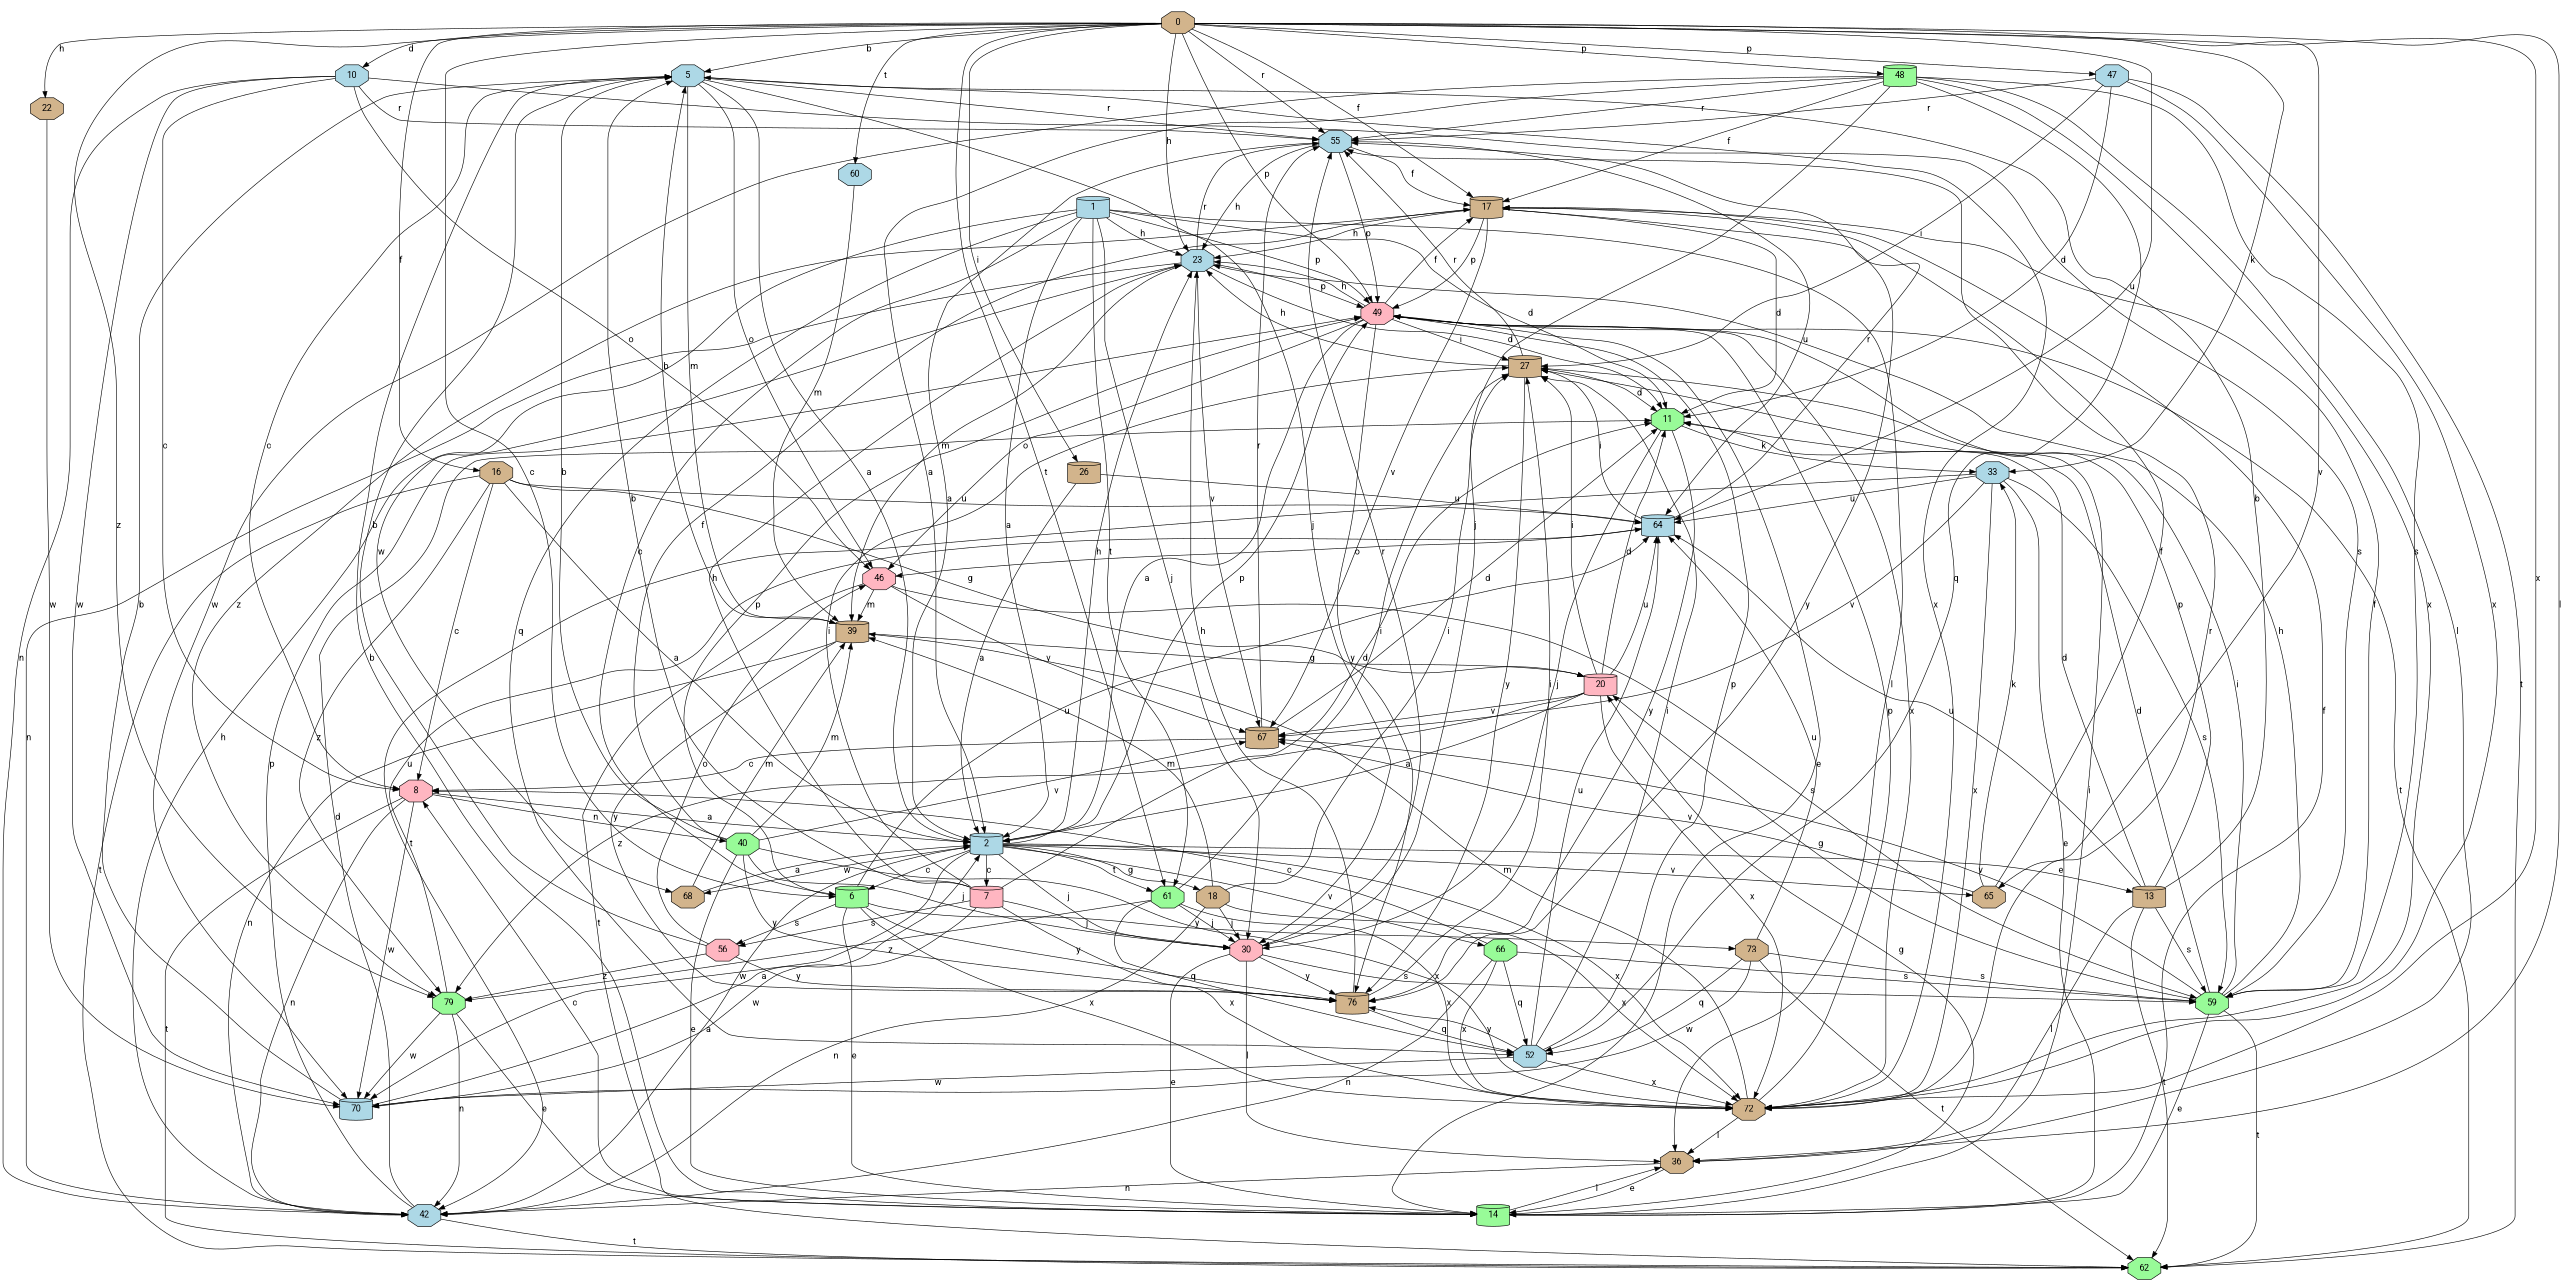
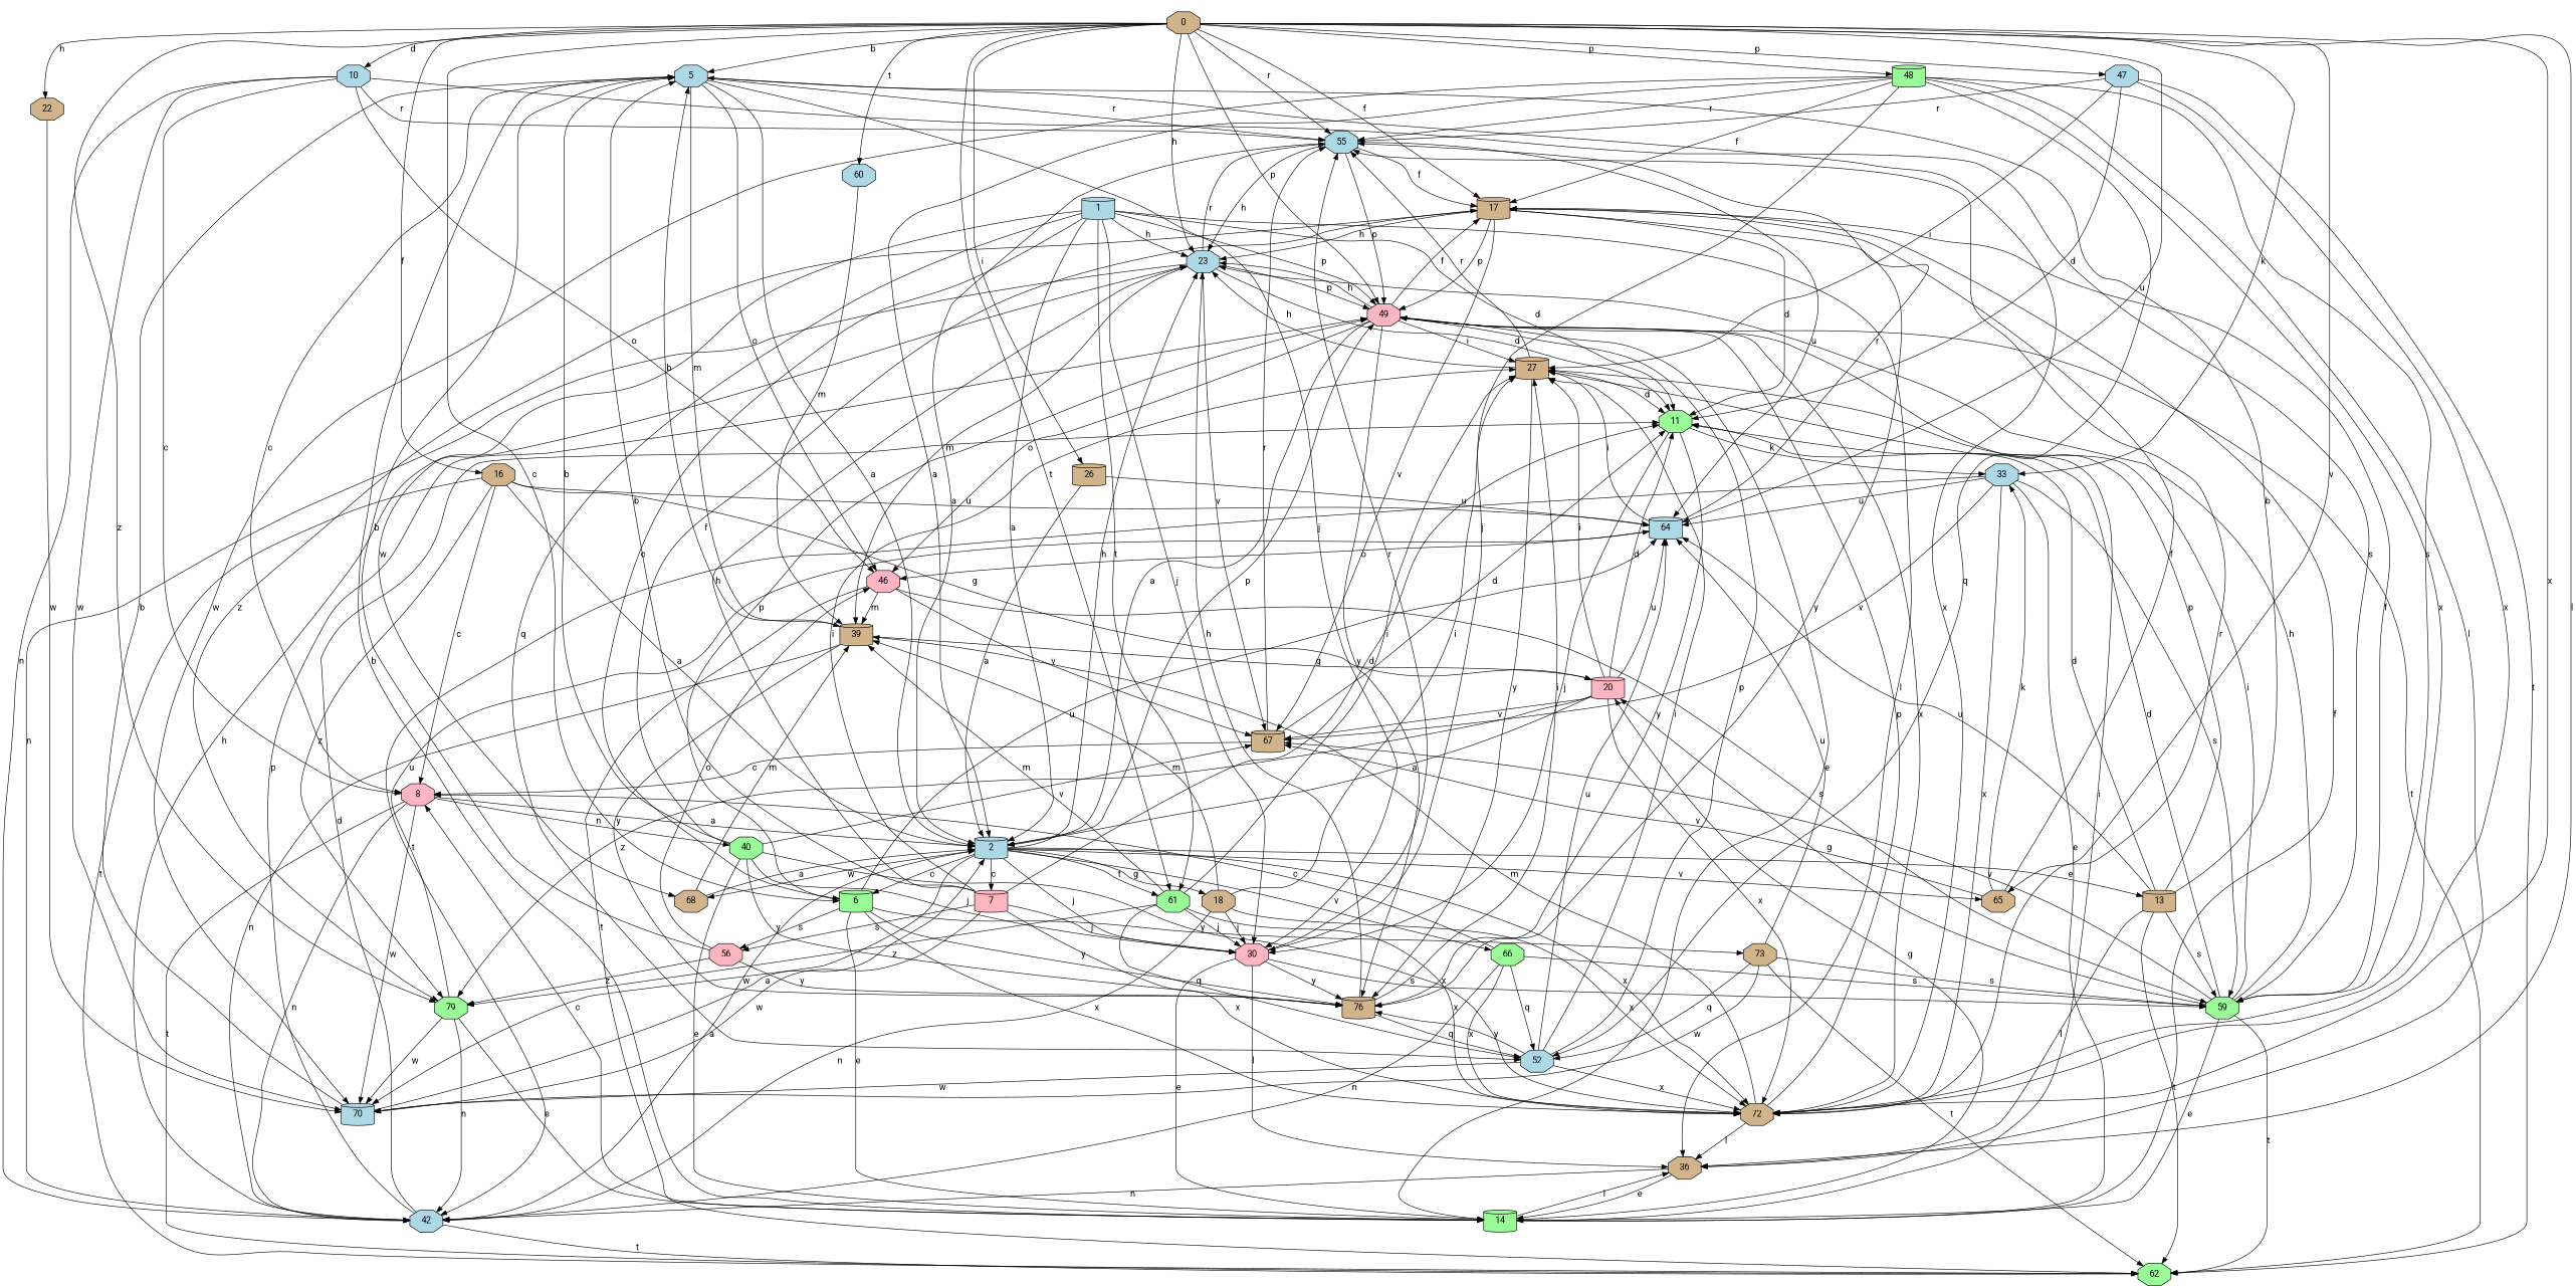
  strict digraph {
    fontname=Roboto
    node [fillcolor=tan fontname=Roboto shape=octagon style=filled]
    edge [fontname=Roboto]
    5 [fillcolor=lightblue]
    0
    6 [fillcolor=palegreen shape=cylinder]
    10 [fillcolor=lightblue]
    16
    17 [shape=cylinder]
    22
    23 [fillcolor=lightblue]
    26 [shape=cylinder]
    33 [fillcolor=lightblue]
    36
    47 [fillcolor=lightblue]
    48 [fillcolor=palegreen shape=cylinder]
    49 [fillcolor=lightpink]
    55 [fillcolor=lightblue]
    60 [fillcolor=lightblue]
    61 [fillcolor=palegreen]
    64 [fillcolor=lightblue shape=cylinder]
    65
    72
    79 [fillcolor=palegreen]
    2 [fillcolor=lightblue shape=cylinder]
    30 [fillcolor=lightpink]
    8 [fillcolor=lightpink]
    39 [shape=cylinder]
    46 [fillcolor=lightpink]
    14 [fillcolor=palegreen shape=cylinder]
    56 [fillcolor=lightpink]
    73
    76 [shape=cylinder]
    70 [fillcolor=lightblue shape=cylinder]
    42 [fillcolor=lightblue]
    59 [fillcolor=palegreen]
    62 [fillcolor=palegreen]
    20 [fillcolor=lightpink shape=cylinder]
    11 [fillcolor=palegreen]
    67 [shape=cylinder]
    27 [shape=cylinder]
    52 [fillcolor=lightblue]
    1 [fillcolor=lightblue shape=cylinder]
    68
    7 [fillcolor=lightpink shape=cylinder]
    13 [shape=cylinder]
    18
    66 [fillcolor=palegreen]
    40 [fillcolor=palegreen]
    5 -> 55 [label=r]
    5 -> 72 [label=x]
    5 -> 2 [label=a]
    5 -> 30 [label=j]
    5 -> 8 [label=c]
    5 -> 39 [label=m]
    5 -> 46 [label=o]
    0 -> 5 [label=b]
    0 -> 6 [label=c]
    0 -> 10 [label=d]
    0 -> 16 [label=f]
    0 -> 17 [label=f]
    0 -> 22 [label=h]
    0 -> 23 [label=h]
    0 -> 26 [label=i]
    0 -> 33 [label=k]
    0 -> 36 [label=l]
    0 -> 47 [label=p]
    0 -> 48 [label=p]
    0 -> 49 [label=p]
    0 -> 55 [label=r]
    0 -> 60 [label=t]
    0 -> 61 [label=t]
    0 -> 64 [label=u]
    0 -> 65 [label=v]
    0 -> 72 [label=x]
    0 -> 79 [label=z]
    6 -> 49 [label=p]
    6 -> 64 [label=u]
    6 -> 72 [label=x]
    6 -> 14 [label=e]
    6 -> 56 [label=s]
    6 -> 73 [label=y]
    6 -> 76 [label=y]
    10 -> 55 [label=r]
    10 -> 8 [label=c]
    10 -> 46 [label=o]
    10 -> 70 [label=w]
    10 -> 42 [label=n]
    10 -> 59 [label=s]
    16 -> 64 [label=u]
    16 -> 79 [label=z]
    16 -> 2 [label=a]
    16 -> 8 [label=c]
    16 -> 62 [label=t]
    16 -> 20 [label=g]
    17 -> 23 [label=h]
    17 -> 49 [label=p]
    17 -> 79 [label=z]
    17 -> 76 [label=y]
    17 -> 11 [label=d]
    17 -> 67 [label=v]
    22 -> 70 [label=w]
    23 -> 49 [label=p]
    23 -> 55 [label=r]
    23 -> 39 [label=m]
    23 -> 42 [label=n]
    23 -> 11 [label=d]
    23 -> 67 [label=v]
    26 -> 64 [label=u]
    26 -> 2 [label=a]
    33 -> 64 [label=u]
    33 -> 72 [label=x]
    33 -> 14 [label=e]
    33 -> 42 [label=t]
    33 -> 59 [label=s]
    33 -> 67 [label=v]
    36 -> 14 [label=e]
    36 -> 42 [label=n]
    47 -> 55 [label=r]
    47 -> 72 [label=x]
    47 -> 62 [label=t]
    47 -> 11 [label=d]
    47 -> 27 [label=i]
    48 -> 17 [label=f]
    48 -> 36 [label=l]
    48 -> 55 [label=r]
    48 -> 72 [label=x]
    48 -> 2 [label=a]
    48 -> 30 [label=j]
    48 -> 70 [label=w]
    48 -> 59 [label=s]
    48 -> 52 [label=q]
    49 -> 17 [label=f]
    49 -> 23 [label=h]
    49 -> 72 [label=x]
    49 -> 2 [label=a]
    49 -> 46 [label=o]
    49 -> 14 [label=e]
    49 -> 76 [label=y]
    49 -> 62 [label=t]
    49 -> 27 [label=i]
    55 -> 17 [label=f]
    55 -> 23 [label=h]
    55 -> 49 [label=p]
    55 -> 64 [label=u]
    55 -> 2 [label=a]
    60 -> 39 [label=m]
    61 -> 72 [label=x]
    61 -> 79 [label=z]
    61 -> 30 [label=j]
    61 -> 27 [label=i]
    61 -> 52 [label=q]
    64 -> 55 [label=r]
    64 -> 46 [label=o]
    64 -> 27 [label=i]
    65 -> 17 [label=f]
    65 -> 33 [label=k]
    65 -> 67 [label=v]
    72 -> 36 [label=l]
    72 -> 49 [label=p]
    72 -> 55 [label=r]
    72 -> 39 [label=m]
    79 -> 64 [label=u]
    79 -> 14 [label=e]
    79 -> 70 [label=w]
    79 -> 42 [label=n]
    2 -> 6 [label=c]
    2 -> 23 [label=h]
    2 -> 49 [label=p]
    2 -> 61 [label=t]
    2 -> 65 [label=v]
    2 -> 72 [label=x]
    2 -> 30 [label=j]
    2 -> 70 [label=w]
    2 -> 68 [label=w]
    2 -> 7 [label=c]
    2 -> 13 [label=e]
    2 -> 18 [label=g]
    2 -> 66 [label=v]
    30 -> 36 [label=l]
    30 -> 55 [label=r]
    30 -> 14 [label=e]
    30 -> 76 [label=y]
    30 -> 59 [label=s]
    8 -> 2 [label=a]
    8 -> 70 [label=w]
    8 -> 42 [label=n]
    8 -> 62 [label=t]
    8 -> 40 [label=n]
    39 -> 5 [label=b]
    39 -> 76 [label=y]
    39 -> 42 [label=n]
    39 -> 20 [label=g]
    46 -> 39 [label=m]
    46 -> 59 [label=s]
    46 -> 62 [label=t]
    46 -> 67 [label=v]
    14 -> 5 [label=b]
    14 -> 17 [label=f]
    14 -> 36 [label=l]
    14 -> 8 [label=c]
    14 -> 20 [label=g]
    14 -> 27 [label=i]
    56 -> 5 [label=b]
    56 -> 79 [label=z]
    56 -> 46 [label=o]
    56 -> 76 [label=y]
    73 -> 64 [label=u]
    73 -> 70 [label=w]
    73 -> 59 [label=s]
    73 -> 62 [label=t]
    73 -> 52 [label=q]
    76 -> 23 [label=h]
    76 -> 27 [label=i]
    76 -> 52 [label=q]
    70 -> 5 [label=b]
    70 -> 2 [label=a]
    42 -> 23 [label=h]
    42 -> 49 [label=p]
    42 -> 2 [label=a]
    42 -> 62 [label=t]
    42 -> 11 [label=d]
    59 -> 17 [label=f]
    59 -> 23 [label=h]
    59 -> 14 [label=e]
    59 -> 62 [label=t]
    59 -> 20 [label=g]
    59 -> 11 [label=d]
    59 -> 67 [label=v]
    59 -> 27 [label=i]
    20 -> 64 [label=u]
    20 -> 72 [label=x]
    20 -> 79 [label=z]
    20 -> 2 [label=a]
    20 -> 11 [label=d]
    20 -> 67 [label=v]
    20 -> 27 [label=i]
    11 -> 33 [label=k]
    11 -> 30 [label=j]
    11 -> 76 [label=y]
    67 -> 55 [label=r]
    67 -> 8 [label=c]
    67 -> 11 [label=d]
    27 -> 23 [label=h]
    27 -> 55 [label=r]
    27 -> 76 [label=y]
    27 -> 11 [label=d]
    52 -> 49 [label=p]
    52 -> 64 [label=u]
    52 -> 72 [label=x]
    52 -> 76 [label=y]
    52 -> 70 [label=w]
    52 -> 27 [label=i]
    1 -> 6 [label=c]
    1 -> 23 [label=h]
    1 -> 36 [label=l]
    1 -> 49 [label=p]
    1 -> 61 [label=t]
    1 -> 2 [label=a]
    1 -> 30 [label=j]
    1 -> 11 [label=d]
    1 -> 52 [label=q]
    1 -> 68 [label=w]
    68 -> 2 [label=a]
    68 -> 39 [label=m]
    7 -> 5 [label=b]
    7 -> 23 [label=h]
    7 -> 72 [label=x]
    7 -> 30 [label=j]
    7 -> 56 [label=s]
    7 -> 70 [label=w]
    7 -> 11 [label=d]
    7 -> 27 [label=i]
    13 -> 5 [label=b]
    13 -> 36 [label=l]
    13 -> 49 [label=p]
    13 -> 64 [label=u]
    13 -> 59 [label=s]
    13 -> 62 [label=t]
    13 -> 11 [label=d]
    18 -> 72 [label=x]
    18 -> 30 [label=j]
    18 -> 39 [label=m]
    18 -> 42 [label=n]
    18 -> 27 [label=i]
    66 -> 72 [label=x]
    66 -> 8 [label=c]
    66 -> 42 [label=n]
    66 -> 59 [label=s]
    66 -> 52 [label=q]
    40 -> 5 [label=b]
    40 -> 17 [label=f]
    40 -> 72 [label=x]
    40 -> 30 [label=j]
-   40 -> 39 [label=m]
+   61 -> 39 [label=m]
    40 -> 14 [label=e]
    40 -> 76 [label=y]
    40 -> 67 [label=v]
  }
